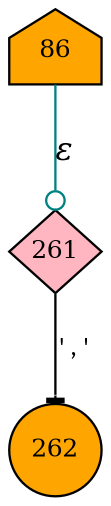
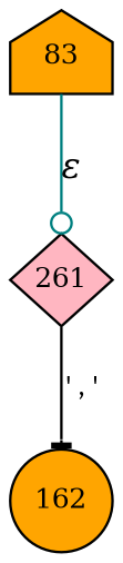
  digraph {
    rankdir=TB
    node [fillcolor=orange fixedsize=true fontsize=11 peripheries=1 style=filled]
    edge [style=solid]
-   n1 [label=86 shape=house width=.55]
+   n1 [label=83 shape=house width=.55]
    n2 [fillcolor=lightpink label=261 shape=diamond width=.55]
-   n3 [label=262 shape=circle width=.55]
+   n3 [label=162 shape=circle width=.55]
    n1 -> n2 [arrowhead=odot color=teal fontname="Times-Italic" label="&epsilon;"]
    n2 -> n3 [arrowhead=tee arrowsize=.7 color=black fontname=Courier fontsize=11 label="','"]
  }
